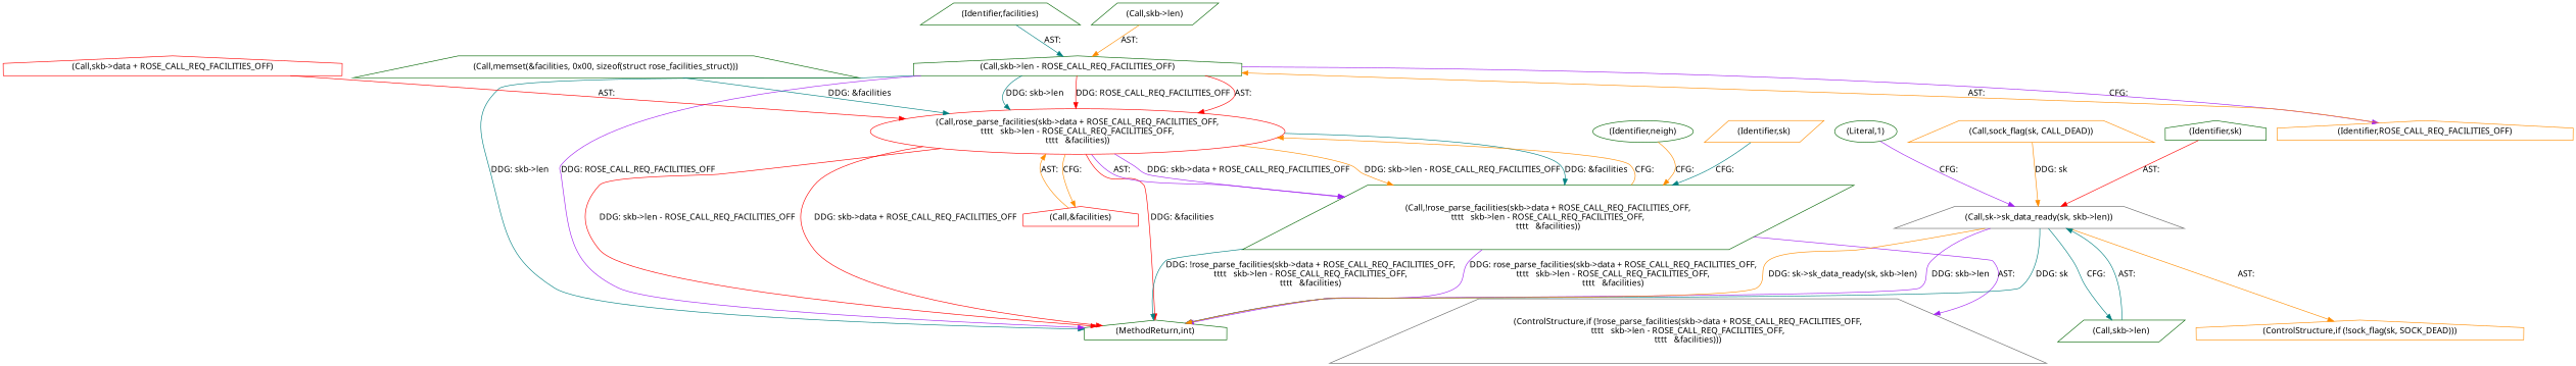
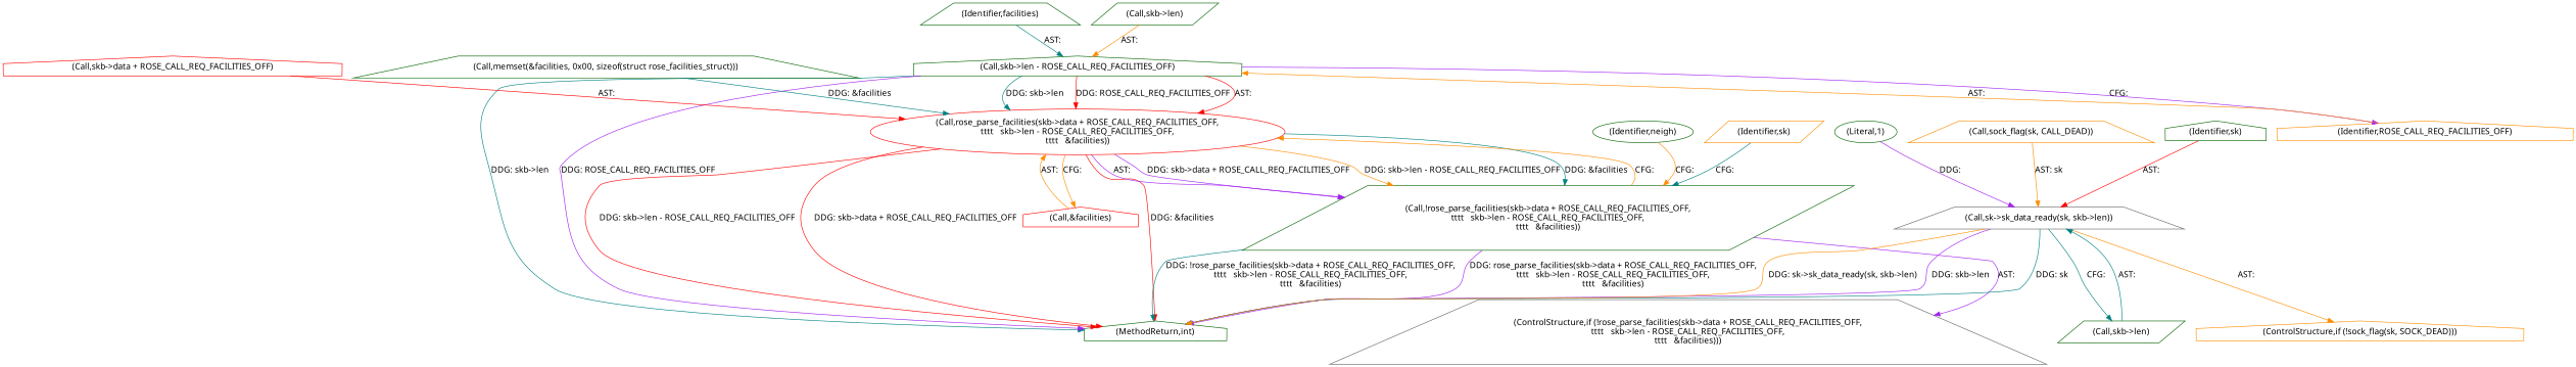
  digraph {
    fontname="Noto Sans"
    node [color=darkgreen fontname="Noto Sans" shape=house]
    edge [color=teal fontname="Noto Sans"]
    n1 [label="(Call,skb->len - ROSE_CALL_REQ_FACILITIES_OFF)"]
    n2 [color=red label="(Call,rose_parse_facilities(skb->data + ROSE_CALL_REQ_FACILITIES_OFF,\n\t\t\t\t   skb->len - ROSE_CALL_REQ_FACILITIES_OFF,\n\t\t\t\t   &facilities))" shape=ellipse]
    n3 [color=darkorange label="(Identifier,ROSE_CALL_REQ_FACILITIES_OFF)"]
    n4 [label="(MethodReturn,int)"]
    n5 [label="(Call,!rose_parse_facilities(skb->data + ROSE_CALL_REQ_FACILITIES_OFF,\n\t\t\t\t   skb->len - ROSE_CALL_REQ_FACILITIES_OFF,\n\t\t\t\t   &facilities))" shape=parallelogram]
    n6 [color=red label="(Call,&facilities)"]
    n7 [color=gray40 label="(Call,sk->sk_data_ready(sk, skb->len))" shape=trapezium]
    n8 [label="(Call,skb->len)" shape=parallelogram]
    n9 [color=darkorange label="(ControlStructure,if (!sock_flag(sk, SOCK_DEAD)))"]
    n10 [color=gray40 label="(ControlStructure,if (!rose_parse_facilities(skb->data + ROSE_CALL_REQ_FACILITIES_OFF,\n\t\t\t\t   skb->len - ROSE_CALL_REQ_FACILITIES_OFF,\n\t\t\t\t   &facilities)))" shape=trapezium]
    n11 [label="(Identifier,neigh)" shape=ellipse]
    n12 [color=red label="(Call,skb->data + ROSE_CALL_REQ_FACILITIES_OFF)"]
    n13 [color=darkorange label="(Identifier,sk)" shape=parallelogram]
    n14 [label="(Identifier,sk)"]
    n15 [label="(Call,memset(&facilities, 0x00, sizeof(struct rose_facilities_struct)))" shape=trapezium]
    n16 [label="(Literal,1)" shape=ellipse]
    n17 [color=darkorange label="(Call,sock_flag(sk, CALL_DEAD))" shape=trapezium]
    n18 [label="(Identifier,facilities)" shape=trapezium]
    n19 [label="(Call,skb->len)" shape=parallelogram]
    n1 -> n2 [color=red label="AST: "]
    n1 -> n2 [label="DDG: skb->len"]
    n1 -> n2 [color=red label="DDG: ROSE_CALL_REQ_FACILITIES_OFF"]
    n1 -> n3 [color=purple label="CFG: "]
    n1 -> n4 [label="DDG: skb->len"]
    n1 -> n4 [color=purple label="DDG: ROSE_CALL_REQ_FACILITIES_OFF"]
    n2 -> n4 [color=red label="DDG: skb->len - ROSE_CALL_REQ_FACILITIES_OFF"]
    n2 -> n4 [color=red label="DDG: skb->data + ROSE_CALL_REQ_FACILITIES_OFF"]
    n2 -> n4 [color=red label="DDG: &facilities"]
    n2 -> n5 [color=purple label="AST: "]
    n2 -> n5 [color=purple label="DDG: skb->data + ROSE_CALL_REQ_FACILITIES_OFF"]
    n2 -> n5 [color=darkorange label="DDG: skb->len - ROSE_CALL_REQ_FACILITIES_OFF"]
    n2 -> n5 [label="DDG: &facilities"]
    n2 -> n6 [color=darkorange label="CFG: "]
    n3 -> n1 [color=darkorange label="AST: "]
    n5 -> n2 [color=darkorange label="CFG: "]
    n5 -> n4 [label="DDG: !rose_parse_facilities(skb->data + ROSE_CALL_REQ_FACILITIES_OFF,\n\t\t\t\t   skb->len - ROSE_CALL_REQ_FACILITIES_OFF,\n\t\t\t\t   &facilities)"]
    n5 -> n4 [color=purple label="DDG: rose_parse_facilities(skb->data + ROSE_CALL_REQ_FACILITIES_OFF,\n\t\t\t\t   skb->len - ROSE_CALL_REQ_FACILITIES_OFF,\n\t\t\t\t   &facilities)"]
    n5 -> n10 [color=purple label="AST: "]
    n6 -> n2 [color=darkorange label="AST: "]
    n7 -> n4 [color=purple label="DDG: skb->len"]
    n7 -> n4 [label="DDG: sk"]
    n7 -> n4 [color=darkorange label="DDG: sk->sk_data_ready(sk, skb->len)"]
    n7 -> n8 [label="CFG: "]
    n7 -> n9 [color=darkorange label="AST: "]
    n8 -> n7 [label="AST: "]
    n11 -> n5 [color=darkorange label="CFG: "]
    n12 -> n2 [color=red label="AST: "]
    n13 -> n5 [label="CFG: "]
    n14 -> n7 [color=red label="AST: "]
    n15 -> n2 [label="DDG: &facilities"]
-   n16 -> n7 [color=purple label="CFG: "]
-   n17 -> n7 [color=darkorange label="DDG: sk"]
+   n16 -> n7 [color=purple label="DDG: "]
+   n17 -> n7 [color=darkorange label="AST: sk"]
    n18 -> n1 [label="AST: "]
    n19 -> n1 [color=darkorange label="AST: "]
  }
